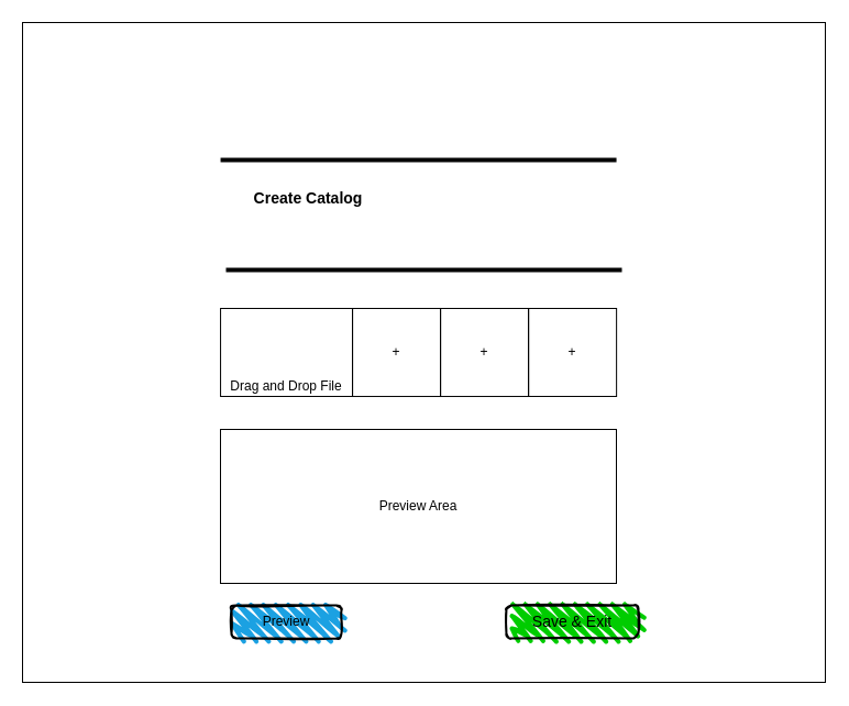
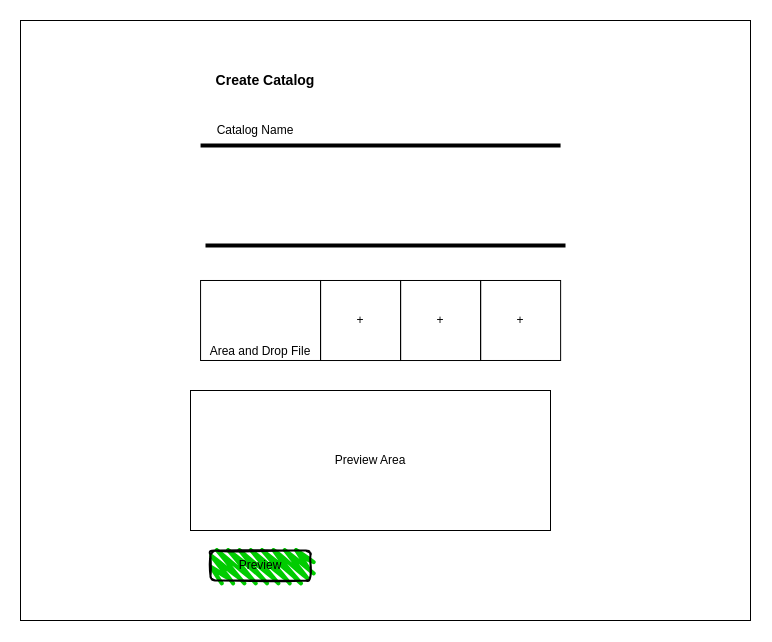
  <mxCell id="0" />
  <mxCell id="1" parent="0" />
  <mxCell id="2" value="" style="rounded=0;whiteSpace=wrap;html=1;fillColor=none;" parent="1" vertex="1"><mxGeometry x="20" y="20" width="730" height="600" as="geometry" /></mxCell>
  <mxCell id="3" value="" style="line;strokeWidth=4;html=1;perimeter=backbonePerimeter;points=[];outlineConnect=0;fillColor=none;" parent="1" vertex="1"><mxGeometry x="200.06" y="140" width="360" height="10" as="geometry" /></mxCell>
  <mxCell id="4" value="" style="line;strokeWidth=4;html=1;perimeter=backbonePerimeter;points=[];outlineConnect=0;fillColor=none;" parent="1" vertex="1"><mxGeometry x="205" y="240" width="360" height="10" as="geometry" /></mxCell>
- <mxCell id="5" value="Preview Area" style="rounded=0;whiteSpace=wrap;html=1;fillColor=none;" parent="1" vertex="1"><mxGeometry x="200" y="390" width="360" height="140" as="geometry" /></mxCell>
- <mxCell id="6" value="Preview" style="rounded=1;whiteSpace=wrap;html=1;strokeWidth=2;fillWeight=4;hachureGap=8;hachureAngle=45;fillColor=#1ba1e2;sketch=1;fillStyle=zigzag;" parent="1" vertex="1"><mxGeometry x="210" y="550" width="100" height="30" as="geometry" /></mxCell>
+ <mxCell id="5" value="Preview Area" style="rounded=0;whiteSpace=wrap;html=1;fillColor=none;" parent="1" vertex="1"><mxGeometry x="190" y="390" width="360" height="140" as="geometry" /></mxCell>
+ <mxCell id="6" value="Preview" style="rounded=1;whiteSpace=wrap;html=1;strokeWidth=2;fillWeight=4;hachureGap=8;hachureAngle=45;fillColor=#00cc00;sketch=1;fillStyle=zigzag;" parent="1" vertex="1"><mxGeometry x="210" y="550" width="100" height="30" as="geometry" /></mxCell>
  <mxCell id="7" value="+" style="whiteSpace=wrap;html=1;aspect=fixed;fillColor=none;" parent="1" vertex="1"><mxGeometry x="320.06" y="279.99" width="80.03" height="80.03" as="geometry" /></mxCell>
  <mxCell id="8" value="+" style="whiteSpace=wrap;html=1;aspect=fixed;fillColor=none;" parent="1" vertex="1"><mxGeometry x="400.09" y="279.99" width="80.03" height="80.03" as="geometry" /></mxCell>
  <mxCell id="9" value="+" style="whiteSpace=wrap;html=1;aspect=fixed;fillColor=none;" parent="1" vertex="1"><mxGeometry x="480.12" y="279.99" width="80" height="80" as="geometry" /></mxCell>
- <mxCell id="10" value="Drag and Drop File" style="rounded=0;whiteSpace=wrap;html=1;fillColor=none;verticalAlign=bottom;" parent="1" vertex="1"><mxGeometry x="200.06" y="279.99" width="120" height="80" as="geometry" /></mxCell>
- <mxCell id="12" value="Create Catalog" style="text;html=1;strokeColor=none;fillColor=none;align=center;verticalAlign=middle;whiteSpace=wrap;rounded=0;fontStyle=1;fontSize=14;" parent="1" vertex="1"><mxGeometry x="225" y="170" width="110" height="20" as="geometry" /></mxCell>
- <mxCell id="13" value="Save &amp;amp; Exit" style="rounded=1;whiteSpace=wrap;html=1;strokeWidth=2;fillWeight=4;hachureGap=8;hachureAngle=45;sketch=1;fontSize=14;fillColor=#00CC00;fillStyle=zigzag;" parent="1" vertex="1"><mxGeometry x="459.97" y="550" width="120" height="30" as="geometry" /></mxCell>
+ <mxCell id="10" value="Area and Drop File" style="rounded=0;whiteSpace=wrap;html=1;fillColor=none;verticalAlign=bottom;" parent="1" vertex="1"><mxGeometry x="200.06" y="279.99" width="120" height="80" as="geometry" /></mxCell>
+ <mxCell id="11" value="Catalog Name" style="text;html=1;strokeColor=none;fillColor=none;align=center;verticalAlign=middle;whiteSpace=wrap;rounded=0;" parent="1" vertex="1"><mxGeometry x="200" y="120" width="110" height="20" as="geometry" /></mxCell>
+ <mxCell id="12" value="Create Catalog" style="text;html=1;strokeColor=none;fillColor=none;align=center;verticalAlign=middle;whiteSpace=wrap;rounded=0;fontStyle=1;fontSize=14;" parent="1" vertex="1"><mxGeometry x="210" y="70" width="110" height="20" as="geometry" /></mxCell>
  <mxCell id="14" value="" style="shape=image;html=1;verticalAlign=top;verticalLabelPosition=bottom;labelBackgroundColor=#ffffff;imageAspect=0;aspect=fixed;image=https://cdn4.iconfinder.com/data/icons/simplicio/128x128/file_add.png" vertex="1" parent="1"><mxGeometry x="234.99" y="299.98" width="40.01" height="40.01" as="geometry" /></mxCell>
